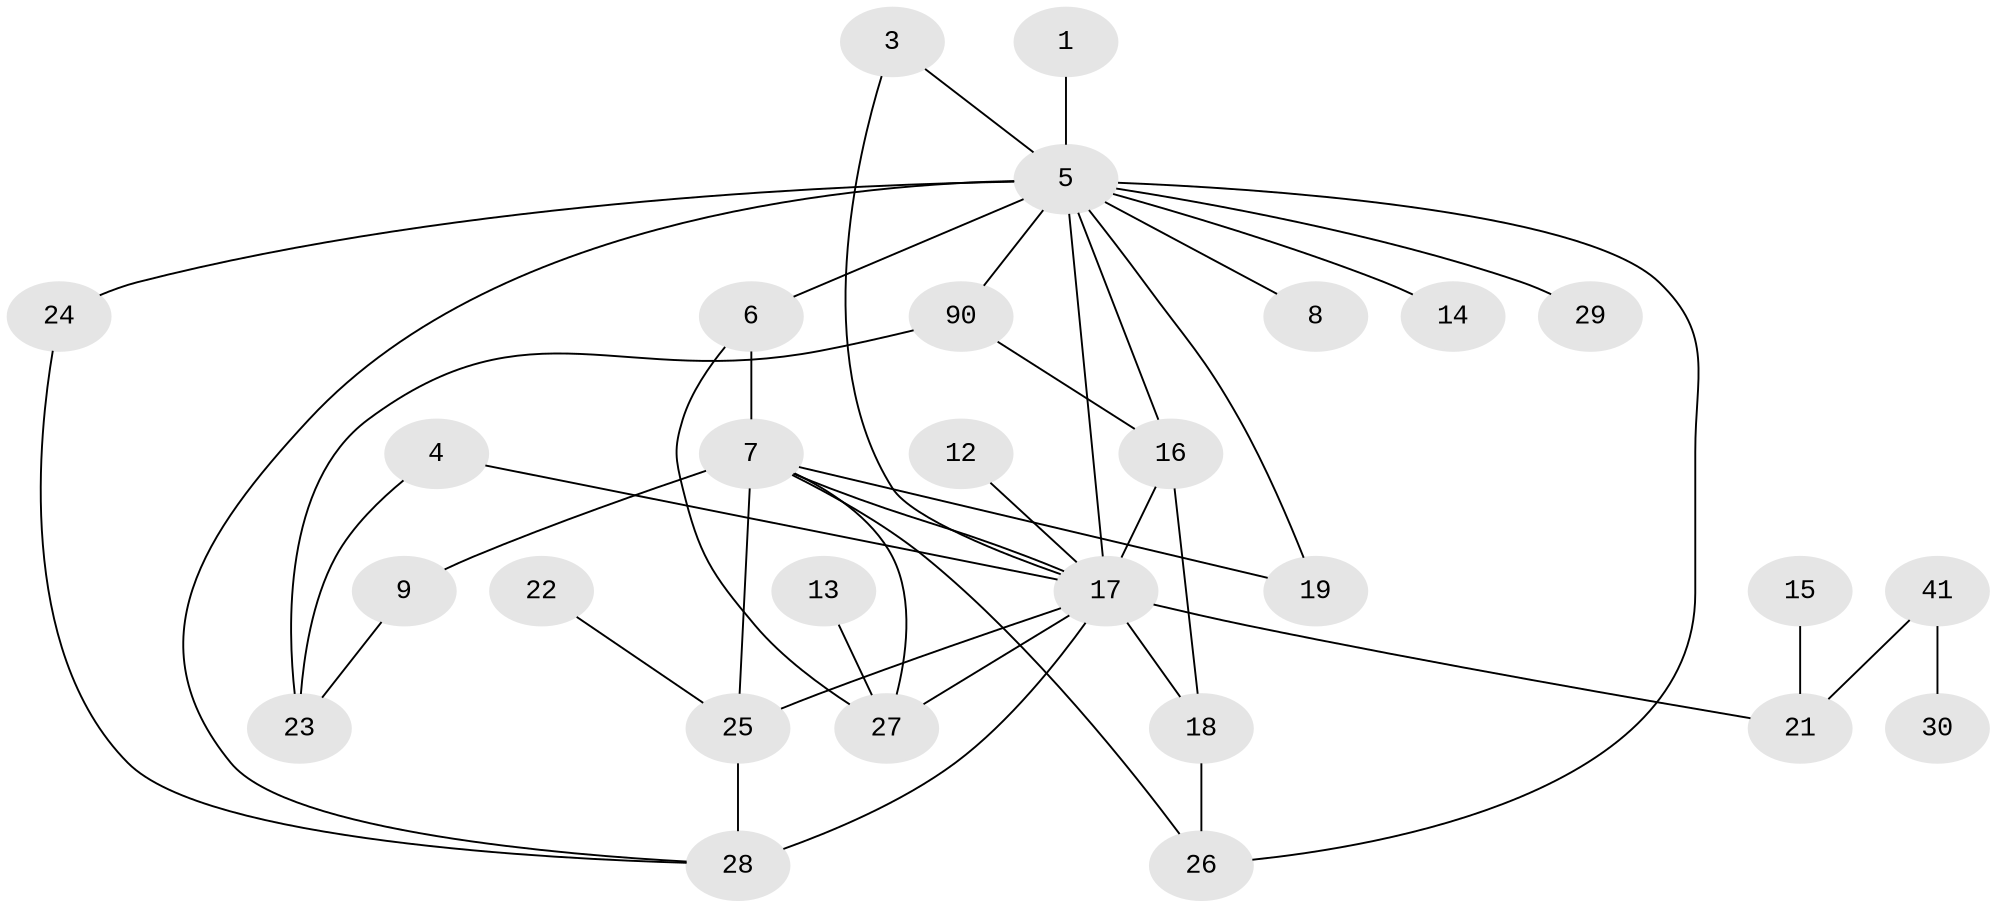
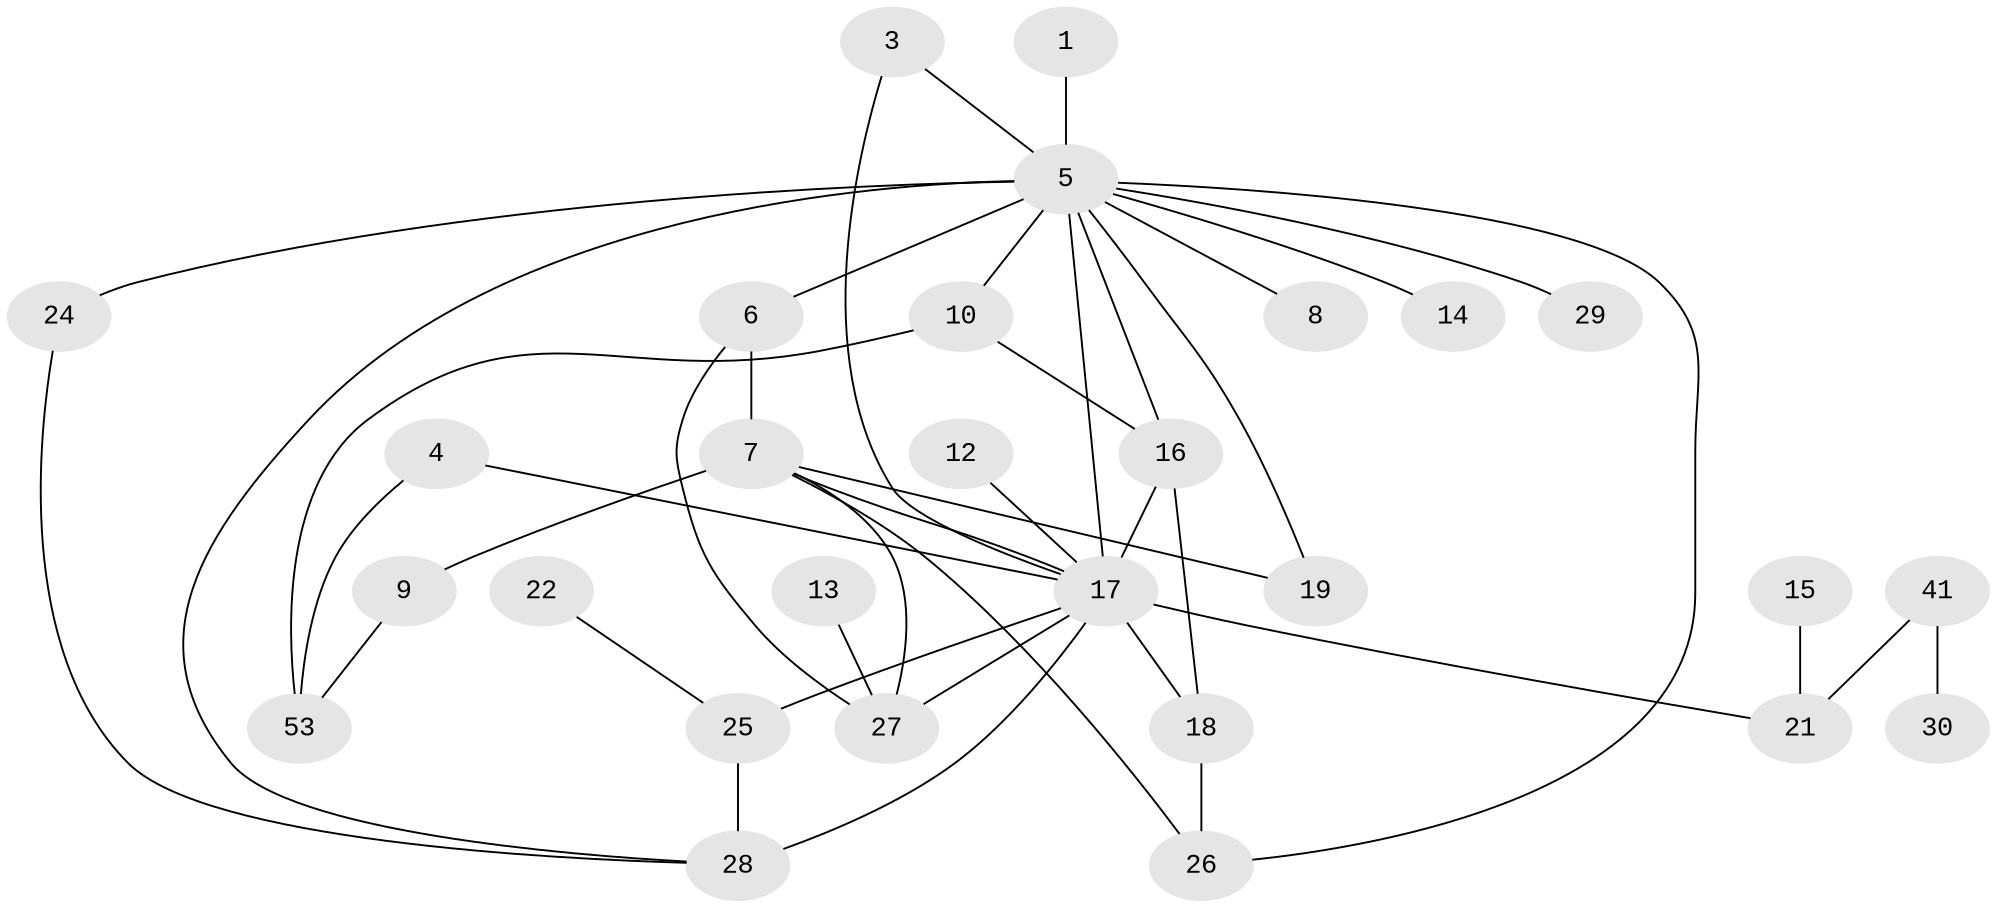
  graph {
    fontname="Liberation Mono"
    node [color=gray90 fontname="Liberation Mono" style=filled]
    edge [fontname="Liberation Mono" weight=1.0]
    1
    5
    17
    6
    8
-   10 [label=90]
+   10
    14
    16
    19
    24
    26
    28
    29
    27
    25
    21
    18
    3
    4
-   23
+   23 [label=53]
    7
    9
    n23 [label=41]
    30
    12
    13
    15
    22
    1 -- 5
    5 -- 17
    5 -- 6
    5 -- 8
    5 -- 10 [weight=2.0]
    5 -- 14
    5 -- 16 [weight=2.0]
    5 -- 19
    5 -- 24 [weight=2.0]
    5 -- 26
    5 -- 28
    5 -- 29
    17 -- 28 [weight=2.0]
    17 -- 27
    17 -- 25 [weight=2.0]
    17 -- 21 [weight=2.0]
    17 -- 18
    6 -- 27
    6 -- 7
    10 -- 16
    10 -- 23
    16 -- 17
    16 -- 18
    24 -- 28
    25 -- 28
    18 -- 26
    3 -- 5
    3 -- 17
    4 -- 17
    4 -- 23
    7 -- 17
    7 -- 19
    7 -- 26
    7 -- 27
-   7 -- 25
    7 -- 9
    9 -- 23
    n23 -- 21
    n23 -- 30
    12 -- 17
    13 -- 27
    15 -- 21
    22 -- 25
  }
